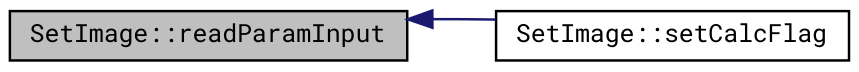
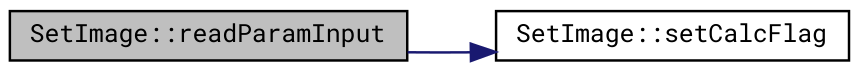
  digraph {
    rankdir=LR
    fontname="Roboto Mono"
    node [color=black fontname="Roboto Mono" fontsize=10 shape=record style=filled]
    n1 [fillcolor=grey75 fontcolor=black height=0.2 label="SetImage::readParamInput" width=0.4]
    n2 [fillcolor=white height=0.2 label="SetImage::setCalcFlag" width=0.4]
-   n2 -> n1 [color=midnightblue fontname="Roboto Mono" fontsize=10 labelfontname=Helvetica labelfontsize=10 style=solid]
+   n1 -> n2 [color=midnightblue fontname="Roboto Mono" fontsize=10 labelfontname=Helvetica labelfontsize=10 style=solid]
  }
